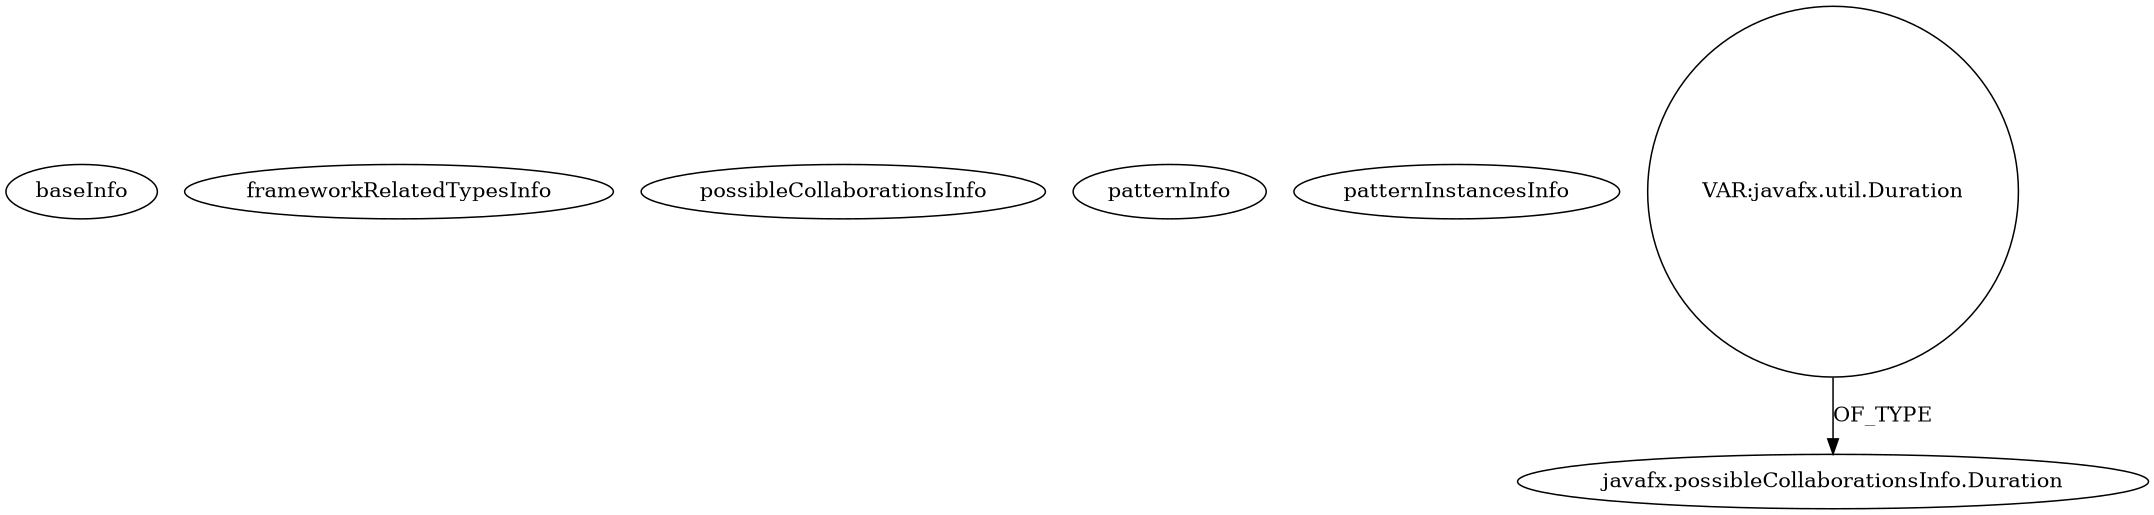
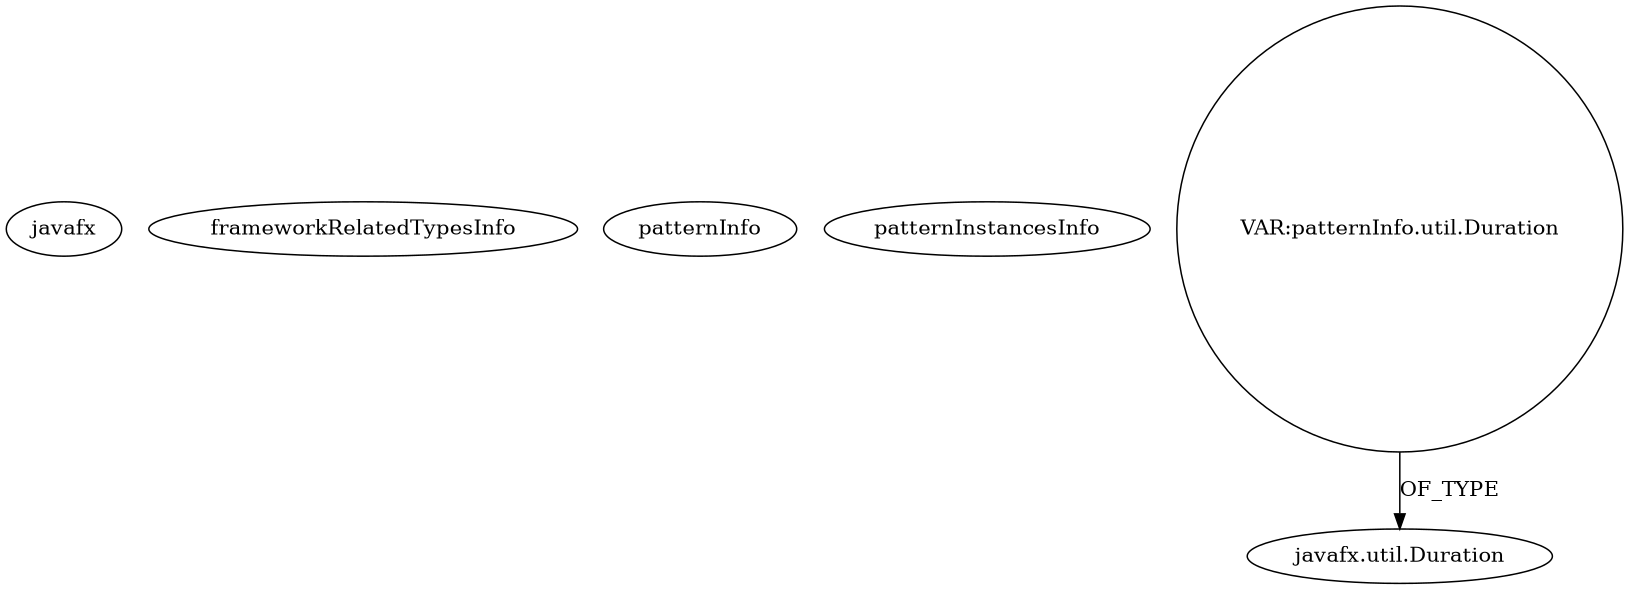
  digraph {
-   baseInfo [category=pattern graphId=1007 isAnonymous=false possibleRelation=false]
+   baseInfo [category=pattern graphId=1007 isAnonymous=false possibleRelation=false label=javafx]
    frameworkRelatedTypesInfo
-   possibleCollaborationsInfo
    patternInfo [frequency=23.0 patternRootClient=null]
    patternInstancesInfo [0="atsticks-FXOne~/atsticks-FXOne/FXOne-master/org.fxone/fxone-ui/src/main/java/org/fxone/ui/rt/components/dialog/impl/ModalDialogPane.java~ModalDialogPane~1900" 1="Marcio-Sistemas-MC-repositorio~/Marcio-Sistemas-MC-repositorio/repositorio-master/controleorcamentofamiliar/src/util/ScreensController.java~ScreensController~891" 10="ravjot28-FameDen~/ravjot28-FameDen/FameDen-master/src/com/fameden/fxml/SceneNavigator.java~SceneNavigator~4005" 11="7thwheel-medaka-chan~/7thwheel-medaka-chan/medaka-chan-master/src/seventhwheel/pos/controller/MainController.java~MainController~25" 12="skrb-SimplePresenter~/skrb-SimplePresenter/SimplePresenter-master/src/contents/page3.java~page3~4232" 13="MrLoNee-RadialFx~/MrLoNee-RadialFx/RadialFx-master/src/com/mrlonee/radialfx/moviemenu/RadialMovieMenu.java~RadialMovieMenu~969" 14="antoniotorres-CAPOS~/antoniotorres-CAPOS/CAPOS-master/src/main/ScreensController.java~ScreensController~1873" 15="walker-clint-AIProj3~/walker-clint-AIProj3/AIProj3-master/src/application/ScreensController.java~ScreensController~4713" 16="geyrix57-Proyecto_1_Bases~/geyrix57-Proyecto_1_Bases/Proyecto_1_Bases-master/src/Control/ScreensController.java~ScreensController~2706" 17="Edenm-BlackJack~/Edenm-BlackJack/BlackJack-master/src/View/TableController.java~TableController~394" 18="Maxxa-MT-common~/Maxxa-MT-common/MT-common-master/src/cz/commons/example/animation/SimpleAnimationExample.java~SimpleAnimationExample~908" 19="skrb-SimplePresenter~/skrb-SimplePresenter/SimplePresenter-master/src/contents/page4.java~page4~4222" 2="EnlightenedCSF-medicineDB~/EnlightenedCSF-medicineDB/medicineDB-master/src/main/java/medicine/screens/ScreensController.java~ScreensController~428" 20="KraiZeur-library~/KraiZeur-library/library-master/src/application/main/Main.java~Main~737" 21="wwtg99-POMA~/wwtg99-POMA/POMA-master/src/cn/edu/suda/core/network/VisualNode.java~VisualNode~4801" 22="fChristenson-cv~/fChristenson-cv/cv-master/src/se/fidde/cv/view/screens/CVMain.java~void initializeCv(javafx.scene.layout.StackPane)~2672" 3="Entena-Metatagger~/Entena-Metatagger/Metatagger-master/src/gui/AudioPlayer.java~void loadFile(java.lang.String)~450" 4="skrb-SimplePresenter~/skrb-SimplePresenter/SimplePresenter-master/src/net/javainthebox/jfx/simplepresenter/SimplePresenter.java~SimplePresenter~4239" 5="KraiZeur-library~/KraiZeur-library/library-master/src/application/main/Main.java~javafx.scene.layout.HBox createLateralBar()~744" 6="fChristenson-cv~/fChristenson-cv/cv-master/src/se/fidde/cv/view/screens/CVMain.java~CVMain~2670" 7="mouradsaadi-LO23-IHM~/mouradsaadi-LO23-IHM/LO23-IHM-master/Sudoku-IHM/src/sudoko/ihm/vue/ScreensController.java~ScreensController~3649" 8="MrLoNee-RadialFx~/MrLoNee-RadialFx/RadialFx-master/src/com/mrlonee/radialfx/settingsmenu/RadialSettingsMenu.java~RadialSettingsMenu~976" 9="LichuanLu-ShunUI-FX~/LichuanLu-ShunUI-FX/ShunUI-FX-master/src/view/chart/StackedBarChart.java~StackedBarChart~811"]
-   n6 [isFrameworkType=false label="javafx.possibleCollaborationsInfo.Duration" vertexType=FRAMEWORK_CLASS_TYPE]
-   n7 [isFrameworkType=false label="VAR:javafx.util.Duration" shape=circle vertexType=VARIABLE_EXPRESION]
+   n6 [isFrameworkType=false label="javafx.util.Duration" vertexType=FRAMEWORK_CLASS_TYPE]
+   n7 [isFrameworkType=false label="VAR:patternInfo.util.Duration" shape=circle vertexType=VARIABLE_EXPRESION]
    n7 -> n6 [label=OF_TYPE]
  }
